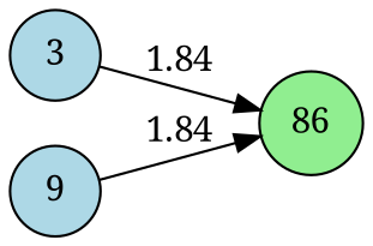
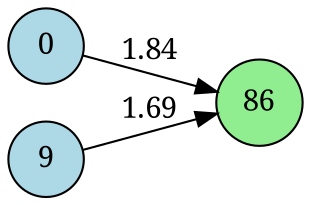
  digraph {
    fontname="Noto Serif"
    rankdir=LR
    node [fillcolor=lightblue fontname="Noto Serif" shape=circle style=filled]
    edge [fontname="Noto Serif"]
-   n1 [label=3]
+   n1 [label=0]
    n2 [fillcolor=lightgreen label=86]
    n3 [label=9]
    n1 -> n2 [label=1.84]
-   n3 -> n2 [label=1.84]
+   n3 -> n2 [label=1.69]
  }
